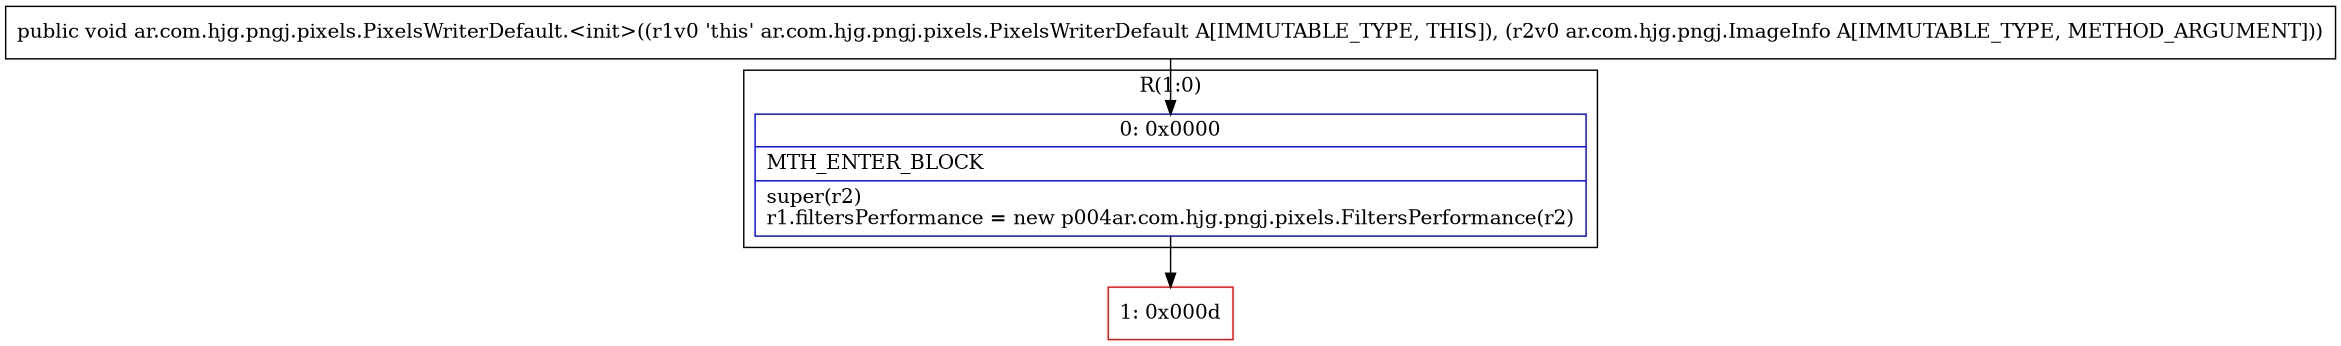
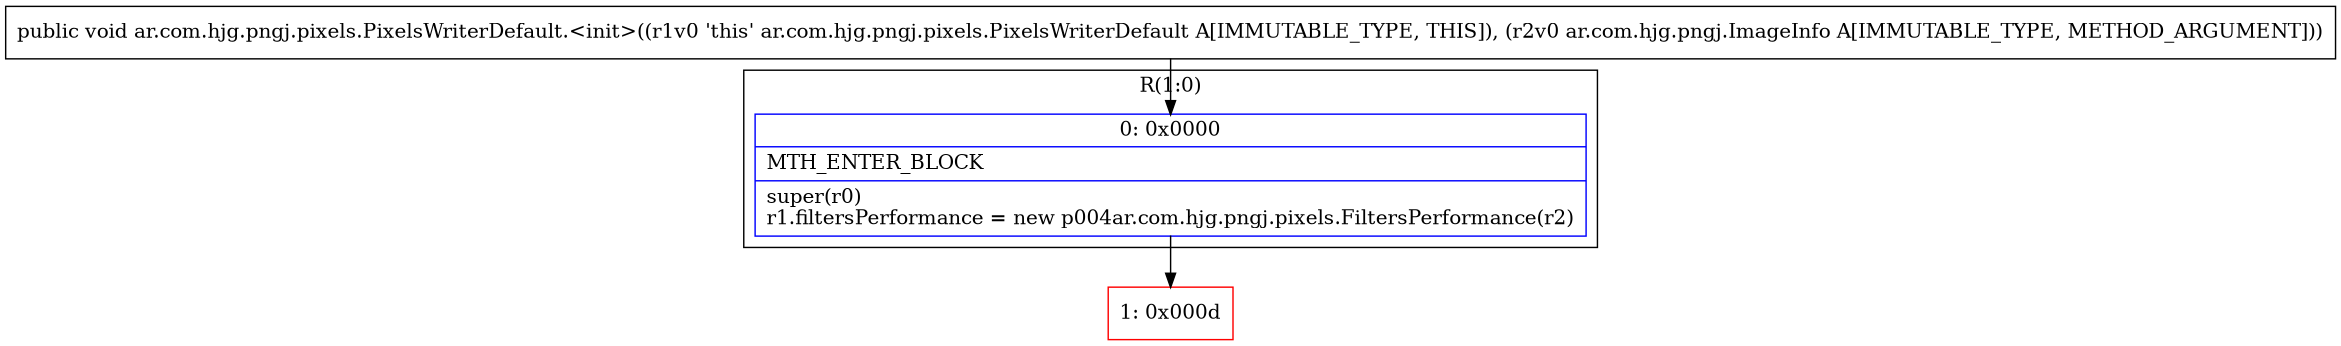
  digraph {
    node [shape=record]
-   n1 [color=blue label="{0\:\ 0x0000|MTH_ENTER_BLOCK\l|super(r2)\lr1.filtersPerformance = new p004ar.com.hjg.pngj.pixels.FiltersPerformance(r2)\l}"]
+   n1 [color=blue label="{0\:\ 0x0000|MTH_ENTER_BLOCK\l|super(r0)\lr1.filtersPerformance = new p004ar.com.hjg.pngj.pixels.FiltersPerformance(r2)\l}"]
    n2 [color=red label="{1\:\ 0x000d}"]
    n3 [label="{public void ar.com.hjg.pngj.pixels.PixelsWriterDefault.\<init\>((r1v0 'this' ar.com.hjg.pngj.pixels.PixelsWriterDefault A[IMMUTABLE_TYPE, THIS]), (r2v0 ar.com.hjg.pngj.ImageInfo A[IMMUTABLE_TYPE, METHOD_ARGUMENT])) }"]
    subgraph cluster_1 {
      label="R(1:0)"
      n1
    }
    n1 -> n2
    n3 -> n1
  }
